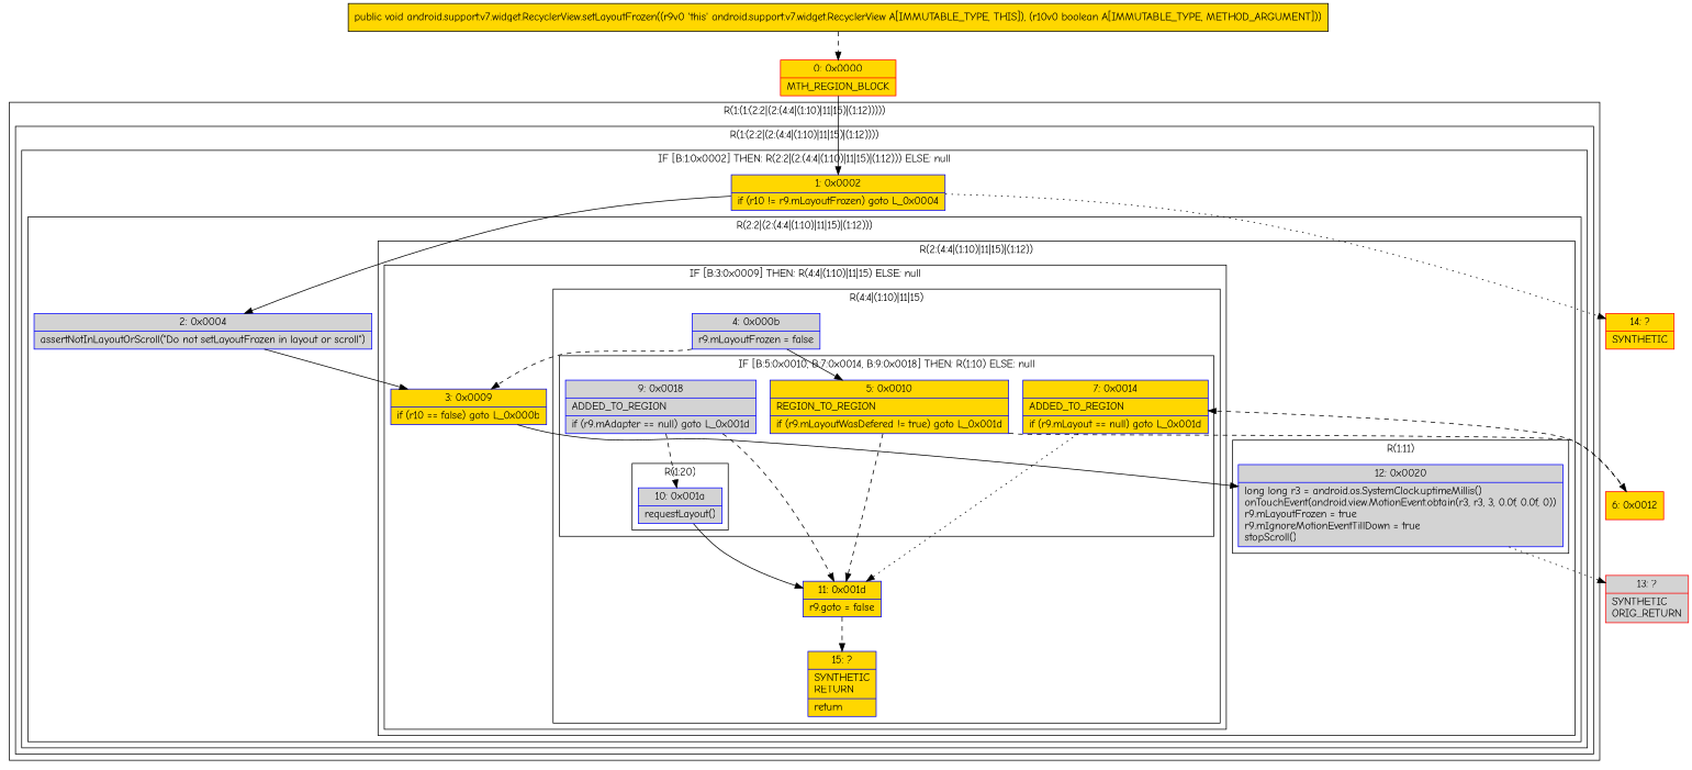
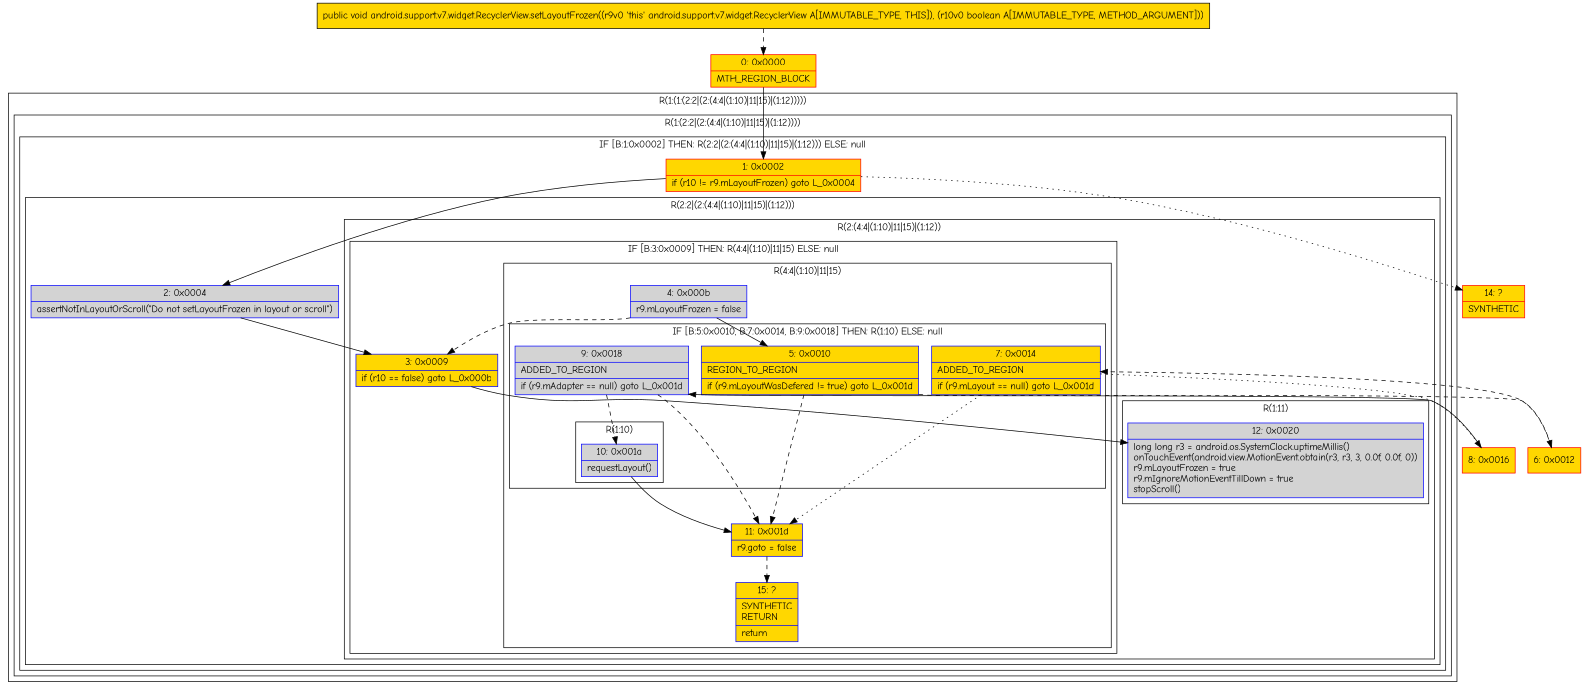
  digraph {
    fontname="Comic Neue"
    node [color=blue fillcolor=gold fontname="Comic Neue" shape=record style=filled]
    edge [fontname="Comic Neue" style=dashed]
    n1 [fillcolor=lightgrey label="{10\:\ 0x001a|requestLayout()\l}"]
    n2 [label="{5\:\ 0x0010|REGION_TO_REGION\l|if (r9.mLayoutWasDefered != true) goto L_0x001d\l}"]
    n3 [label="{7\:\ 0x0014|ADDED_TO_REGION\l|if (r9.mLayout == null) goto L_0x001d\l}"]
    n4 [fillcolor=lightgrey label="{9\:\ 0x0018|ADDED_TO_REGION\l|if (r9.mAdapter == null) goto L_0x001d\l}"]
    n5 [fillcolor=lightgrey label="{4\:\ 0x000b|r9.mLayoutFrozen = false\l}"]
    n6 [label="{11\:\ 0x001d|r9.goto = false\l}"]
    n7 [label="{15\:\ ?|SYNTHETIC\lRETURN\l|return\l}"]
    n8 [label="{3\:\ 0x0009|if (r10 == false) goto L_0x000b\l}"]
    n9 [fillcolor=lightgrey label="{12\:\ 0x0020|long long r3 = android.os.SystemClock.uptimeMillis()\lonTouchEvent(android.view.MotionEvent.obtain(r3, r3, 3, 0.0f, 0.0f, 0))\lr9.mLayoutFrozen = true\lr9.mIgnoreMotionEventTillDown = true\lstopScroll()\l}"]
    n10 [fillcolor=lightgrey label="{2\:\ 0x0004|assertNotInLayoutOrScroll(\"Do not setLayoutFrozen in layout or scroll\")\l}"]
-   n11 [label="{1\:\ 0x0002|if (r10 != r9.mLayoutFrozen) goto L_0x0004\l}"]
+   n11 [color=red label="{1\:\ 0x0002|if (r10 != r9.mLayoutFrozen) goto L_0x0004\l}"]
    n12 [color=red label="{6\:\ 0x0012}"]
-   n14 [color=red fillcolor=lightgrey label="{13\:\ ?|SYNTHETIC\lORIG_RETURN\l}"]
+   n13 [color=red label="{8\:\ 0x0016}"]
    n15 [color=red label="{14\:\ ?|SYNTHETIC\l}"]
    n16 [color=red label="{0\:\ 0x0000|MTH_REGION_BLOCK\l}"]
    n17 [label="{public void android.support.v7.widget.RecyclerView.setLayoutFrozen((r9v0 'this' android.support.v7.widget.RecyclerView A[IMMUTABLE_TYPE, THIS]), (r10v0 boolean A[IMMUTABLE_TYPE, METHOD_ARGUMENT])) }" color=""]
    subgraph cluster_1 {
      label="R(1:(1:(2:2|(2:(4:4|(1:10)|11|15)|(1:12)))))"
      subgraph cluster_2 {
        label="R(1:(2:2|(2:(4:4|(1:10)|11|15)|(1:12))))"
        subgraph cluster_3 {
          label="IF [B:1:0x0002] THEN: R(2:2|(2:(4:4|(1:10)|11|15)|(1:12))) ELSE: null"
          n11
          subgraph cluster_4 {
            label="R(2:2|(2:(4:4|(1:10)|11|15)|(1:12)))"
            n10
            subgraph cluster_5 {
              label="R(2:(4:4|(1:10)|11|15)|(1:12))"
              subgraph cluster_6 {
                label="IF [B:3:0x0009] THEN: R(4:4|(1:10)|11|15) ELSE: null"
                n8
                subgraph cluster_7 {
                  label="R(4:4|(1:10)|11|15)"
                  n5
                  n6
                  n7
                  subgraph cluster_8 {
                    label="IF [B:5:0x0010, B:7:0x0014, B:9:0x0018] THEN: R(1:10) ELSE: null"
                    n2
                    n3
                    n4
                    subgraph cluster_9 {
-                     label="R(1:20)"
+                     label="R(1:10)"
                      n1
                    }
                  }
                }
              }
              subgraph cluster_10 {
                label="R(1:11)"
                n9
              }
            }
          }
        }
      }
    }
    n1 -> n6 [style=solid]
    n2 -> n6
    n2 -> n12
    n3 -> n6 [style=dotted]
+   n3 -> n13 [style=dotted]
    n4 -> n1
    n4 -> n6
    n5 -> n2 [style=solid]
    n5 -> n8
    n6 -> n7
    n8 -> n9 [style=solid]
-   n9 -> n14 [style=dotted]
    n10 -> n8 [style=solid]
    n11 -> n10 [style=solid]
    n11 -> n15 [style=dotted]
    n12 -> n3
+   n13 -> n4 [style=solid]
    n16 -> n11 [style=solid]
    n17 -> n16
  }
